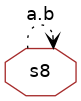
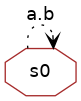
  digraph {
    rankdir=LR
    fontname="DejaVu Sans"
-   s0 [shape=octagon color=brown fontname="DejaVu Sans" label=s8]
+   s0 [shape=octagon color=brown fontname="DejaVu Sans"]
    s0 -> s0 [label="a.b" style=dotted arrowhead=vee fontname="DejaVu Sans"]
  }
